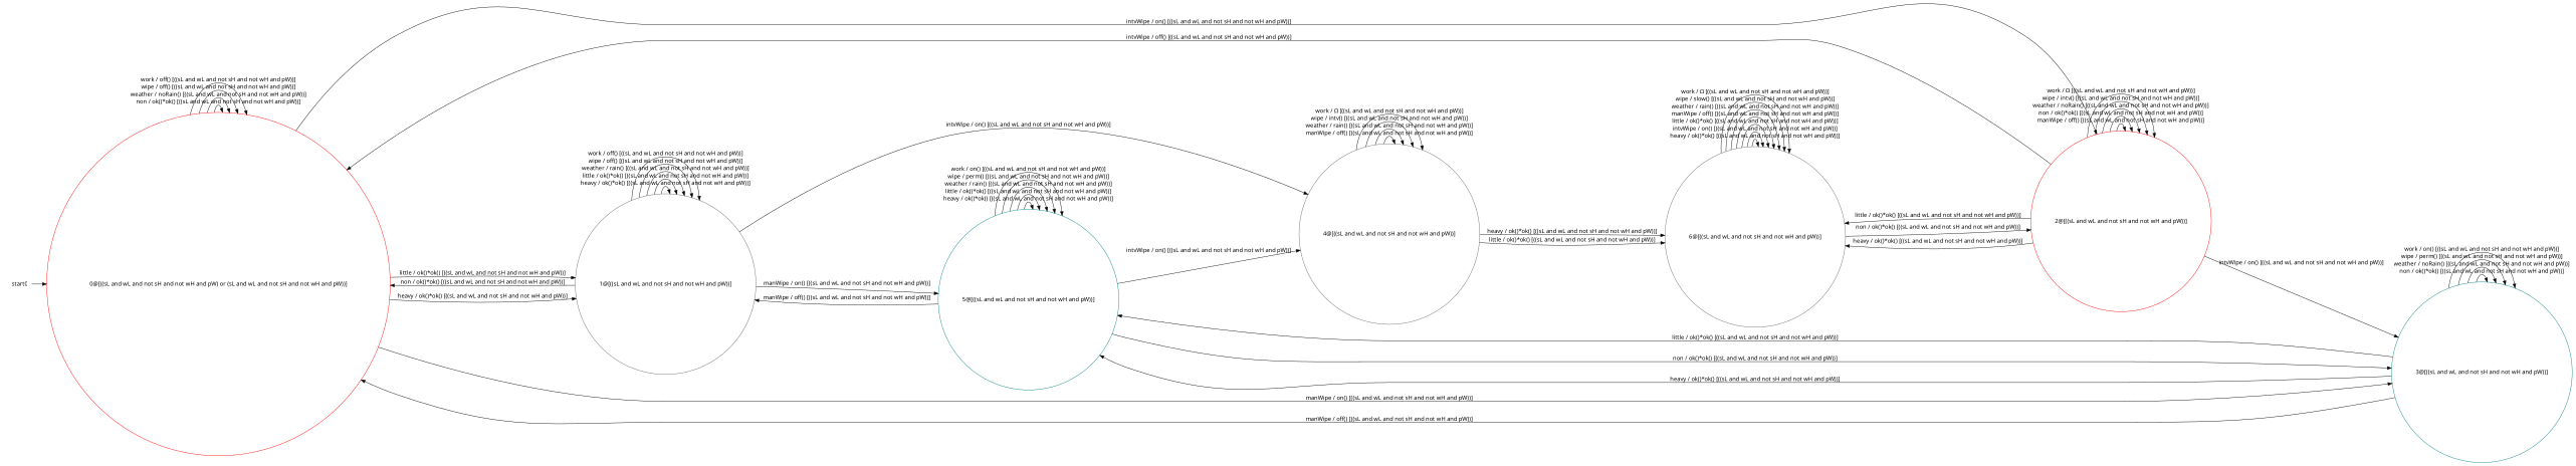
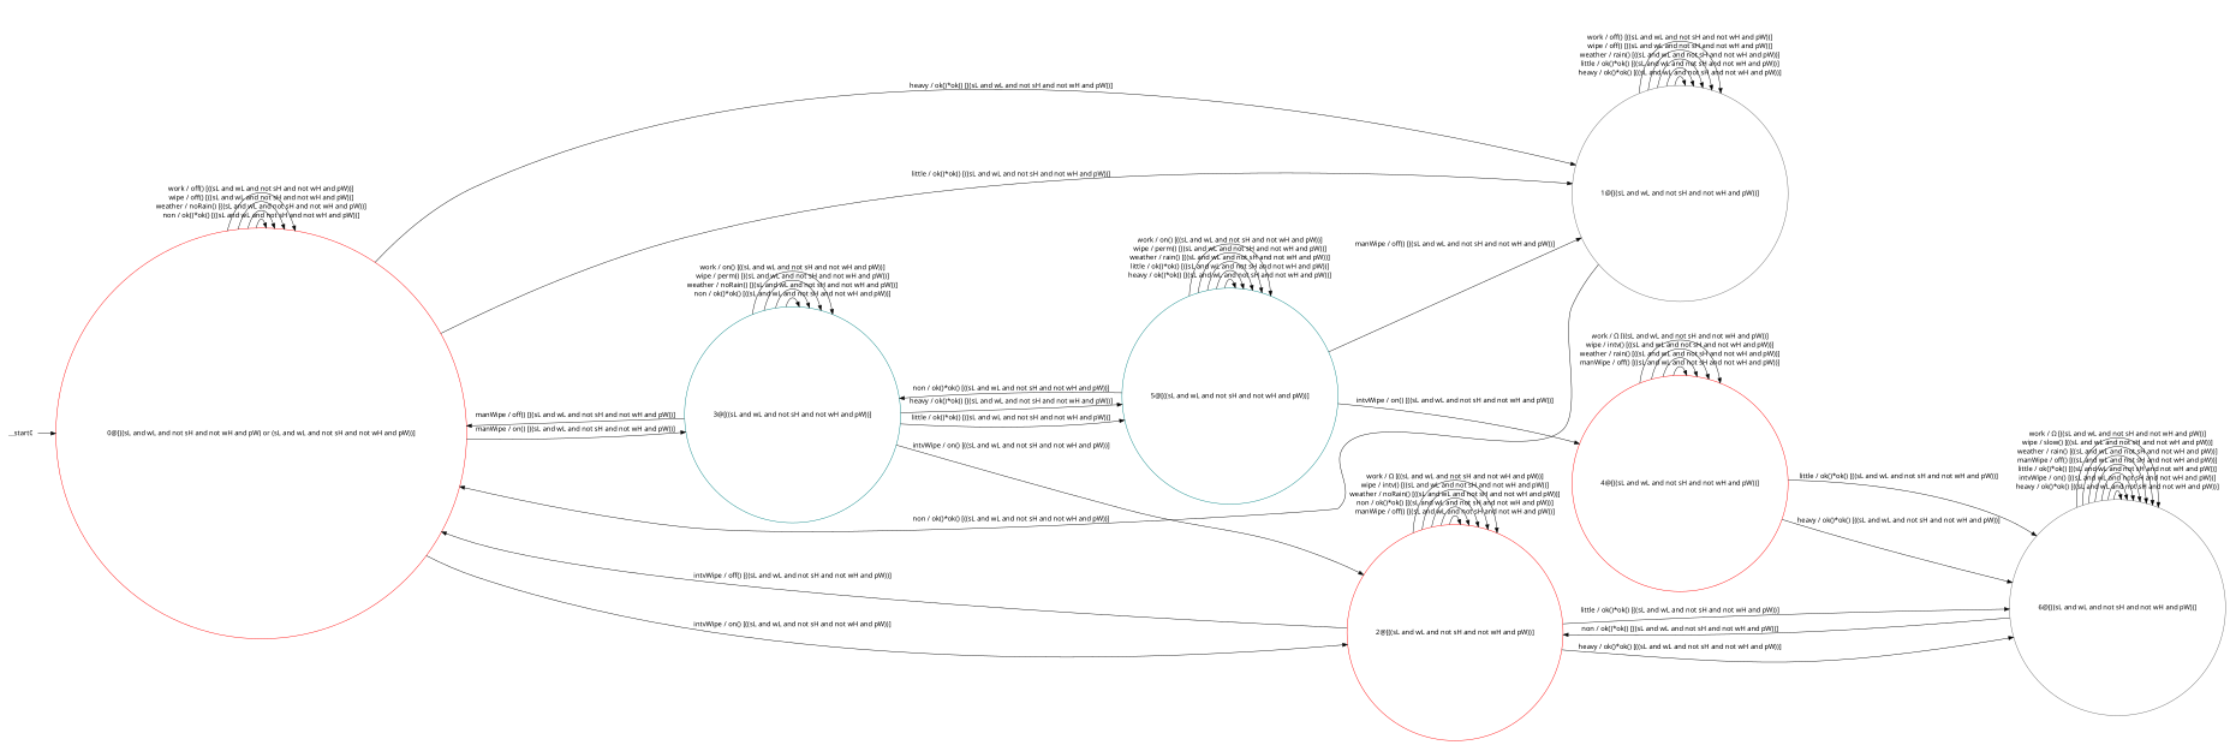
  digraph {
    fontname="Noto Sans"
    rankdir=LR
    node [color=red fontname="Noto Sans" shape=circle]
    edge [fontname="Noto Sans" lblstyle="above, sloped"]
    n1 [label="0@[((sL and wL and not sH and not wH and pW) or (sL and wL and not sH and not wH and pW))]"]
    n2 [color=gray40 label="1@[((sL and wL and not sH and not wH and pW))]"]
    n3 [label="2@[((sL and wL and not sH and not wH and pW))]"]
    n4 [color=teal label="3@[((sL and wL and not sH and not wH and pW))]"]
-   n5 [color=gray40 label="4@[((sL and wL and not sH and not wH and pW))]"]
+   n5 [label="4@[((sL and wL and not sH and not wH and pW))]"]
    n6 [color=teal label="5@[((sL and wL and not sH and not wH and pW))]"]
    n7 [color=gray40 label="6@[((sL and wL and not sH and not wH and pW))]"]
    __start0 [height=0 shape=none width=0]
    n1 -> n1 [label="non / ok()*ok() [((sL and wL and not sH and not wH and pW))]"]
    n1 -> n1 [label="weather / noRain() [((sL and wL and not sH and not wH and pW))]"]
    n1 -> n1 [label="wipe / off() [((sL and wL and not sH and not wH and pW))]"]
    n1 -> n1 [label="work / off() [((sL and wL and not sH and not wH and pW))]"]
    n1 -> n2 [label="heavy / ok()*ok() [((sL and wL and not sH and not wH and pW))]"]
    n1 -> n2 [label="little / ok()*ok() [((sL and wL and not sH and not wH and pW))]"]
    n1 -> n3 [label="intvWipe / on() [((sL and wL and not sH and not wH and pW))]"]
    n1 -> n4 [label="manWipe / on() [((sL and wL and not sH and not wH and pW))]"]
    n2 -> n1 [label="non / ok()*ok() [((sL and wL and not sH and not wH and pW))]"]
    n2 -> n2 [label="heavy / ok()*ok() [((sL and wL and not sH and not wH and pW))]"]
    n2 -> n2 [label="little / ok()*ok() [((sL and wL and not sH and not wH and pW))]"]
    n2 -> n2 [label="weather / rain() [((sL and wL and not sH and not wH and pW))]"]
    n2 -> n2 [label="wipe / off() [((sL and wL and not sH and not wH and pW))]"]
    n2 -> n2 [label="work / off() [((sL and wL and not sH and not wH and pW))]"]
-   n2 -> n5 [label="intvWipe / on() [((sL and wL and not sH and not wH and pW))]"]
-   n2 -> n6 [label="manWipe / on() [((sL and wL and not sH and not wH and pW))]"]
    n3 -> n1 [label="intvWipe / off() [((sL and wL and not sH and not wH and pW))]"]
    n3 -> n3 [label="manWipe / off() [((sL and wL and not sH and not wH and pW))]"]
    n3 -> n3 [label="non / ok()*ok() [((sL and wL and not sH and not wH and pW))]"]
    n3 -> n3 [label="weather / noRain() [((sL and wL and not sH and not wH and pW))]"]
    n3 -> n3 [label="wipe / intv() [((sL and wL and not sH and not wH and pW))]"]
    n3 -> n3 [label="work / Ω [((sL and wL and not sH and not wH and pW))]"]
    n3 -> n7 [label="heavy / ok()*ok() [((sL and wL and not sH and not wH and pW))]"]
    n3 -> n7 [label="little / ok()*ok() [((sL and wL and not sH and not wH and pW))]"]
    n4 -> n1 [label="manWipe / off() [((sL and wL and not sH and not wH and pW))]"]
-   n3 -> n4 [label="intvWipe / on() [((sL and wL and not sH and not wH and pW))]"]
+   n4 -> n3 [label="intvWipe / on() [((sL and wL and not sH and not wH and pW))]"]
    n4 -> n4 [label="non / ok()*ok() [((sL and wL and not sH and not wH and pW))]"]
    n4 -> n4 [label="weather / noRain() [((sL and wL and not sH and not wH and pW))]"]
    n4 -> n4 [label="wipe / perm() [((sL and wL and not sH and not wH and pW))]"]
    n4 -> n4 [label="work / on() [((sL and wL and not sH and not wH and pW))]"]
    n4 -> n6 [label="heavy / ok()*ok() [((sL and wL and not sH and not wH and pW))]"]
    n4 -> n6 [label="little / ok()*ok() [((sL and wL and not sH and not wH and pW))]"]
    n5 -> n5 [label="manWipe / off() [((sL and wL and not sH and not wH and pW))]"]
    n5 -> n5 [label="weather / rain() [((sL and wL and not sH and not wH and pW))]"]
    n5 -> n5 [label="wipe / intv() [((sL and wL and not sH and not wH and pW))]"]
    n5 -> n5 [label="work / Ω [((sL and wL and not sH and not wH and pW))]"]
    n5 -> n7 [label="heavy / ok()*ok() [((sL and wL and not sH and not wH and pW))]"]
    n5 -> n7 [label="little / ok()*ok() [((sL and wL and not sH and not wH and pW))]"]
    n6 -> n2 [label="manWipe / off() [((sL and wL and not sH and not wH and pW))]"]
    n6 -> n4 [label="non / ok()*ok() [((sL and wL and not sH and not wH and pW))]"]
    n6 -> n5 [label="intvWipe / on() [((sL and wL and not sH and not wH and pW))]"]
    n6 -> n6 [label="heavy / ok()*ok() [((sL and wL and not sH and not wH and pW))]"]
    n6 -> n6 [label="little / ok()*ok() [((sL and wL and not sH and not wH and pW))]"]
    n6 -> n6 [label="weather / rain() [((sL and wL and not sH and not wH and pW))]"]
    n6 -> n6 [label="wipe / perm() [((sL and wL and not sH and not wH and pW))]"]
    n6 -> n6 [label="work / on() [((sL and wL and not sH and not wH and pW))]"]
    n7 -> n3 [label="non / ok()*ok() [((sL and wL and not sH and not wH and pW))]"]
    n7 -> n7 [label="heavy / ok()*ok() [((sL and wL and not sH and not wH and pW))]"]
    n7 -> n7 [label="intvWipe / on() [((sL and wL and not sH and not wH and pW))]"]
    n7 -> n7 [label="little / ok()*ok() [((sL and wL and not sH and not wH and pW))]"]
    n7 -> n7 [label="manWipe / off() [((sL and wL and not sH and not wH and pW))]"]
    n7 -> n7 [label="weather / rain() [((sL and wL and not sH and not wH and pW))]"]
    n7 -> n7 [label="wipe / slow() [((sL and wL and not sH and not wH and pW))]"]
    n7 -> n7 [label="work / Ω [((sL and wL and not sH and not wH and pW))]"]
    __start0 -> n1
  }
